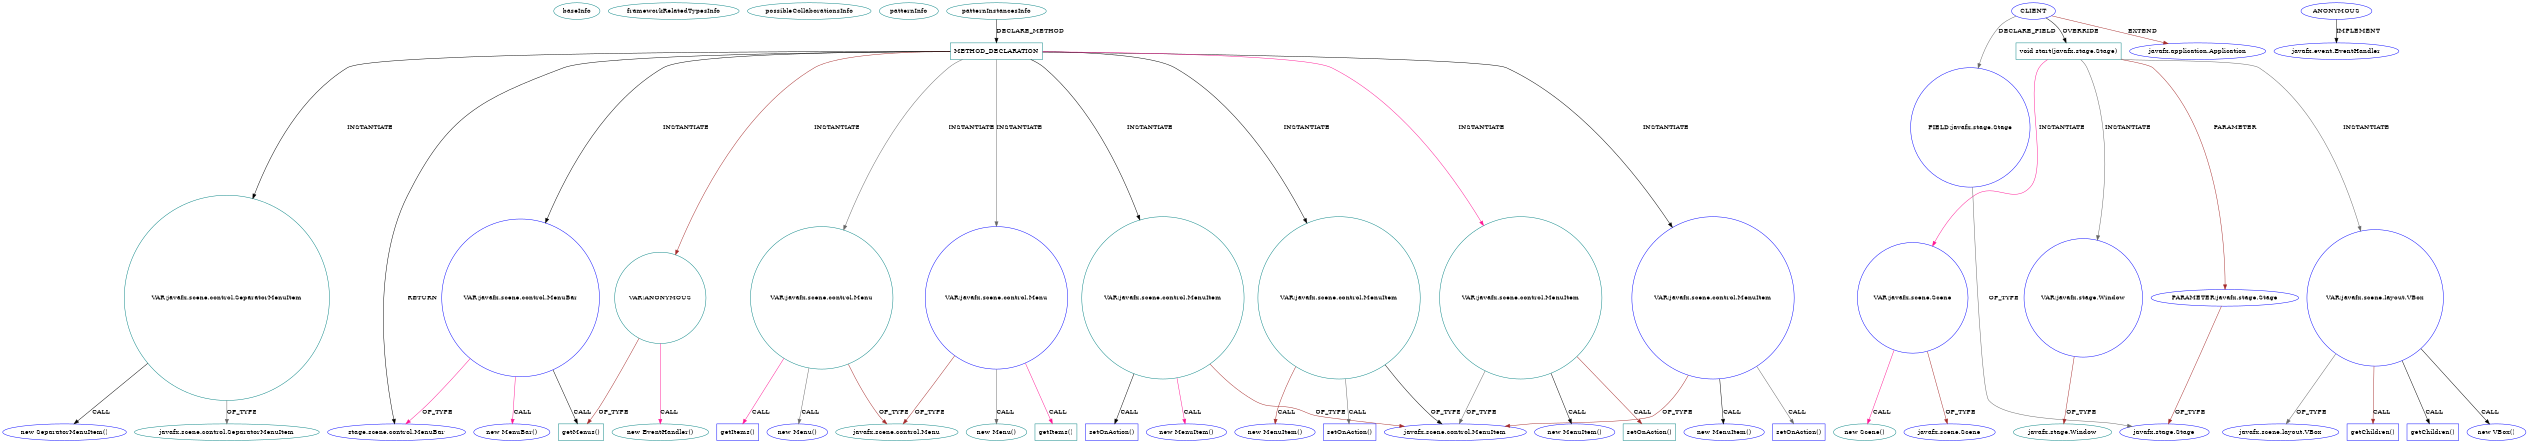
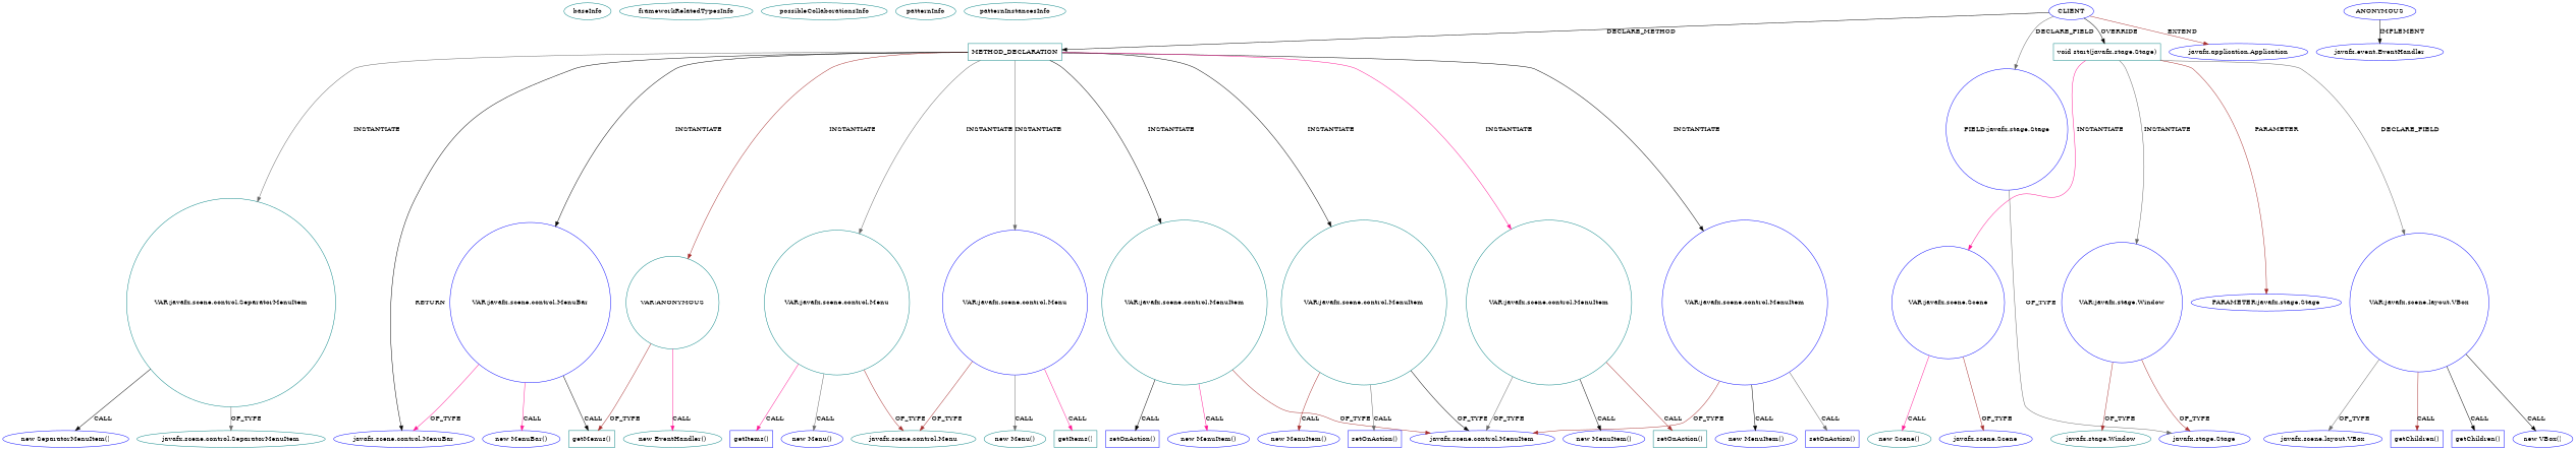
  digraph {
    node [color=blue isFrameworkType=false vertexType=VARIABLE_EXPRESION]
    edge [color=black]
    baseInfo [category=pattern color=teal graphId=3394 isAnonymous=false possibleRelation=true isFrameworkType="" vertexType=""]
    frameworkRelatedTypesInfo [0="javafx.application.Application" color=teal isFrameworkType="" vertexType=""]
    possibleCollaborationsInfo [0="3394~INSTANTIATION-CLIENT_METHOD_DECLARATION-~javafx.application.Application ~javafx.event.EventHandler ~false~true" color=teal isFrameworkType="" vertexType=""]
    patternInfo [color=teal frequency=2.0 patternRootClient=0 isFrameworkType="" vertexType=""]
    patternInstancesInfo [0="alexander-t-review_ui~/alexander-t-review_ui/review_ui-master/src/main/java/se/tarnowski/reviewui/Main.java~Main~1774" 1="pedrodonte-genjeefx~/pedrodonte-genjeefx/genjeefx-master/GenJeeFx/src/main/java/generar/AplicacionPrincipal.java~AplicacionPrincipal~3838" color=teal isFrameworkType="" vertexType=""]
    n6 [label="new SeparatorMenuItem()" vertexType=CONSTRUCTOR_CALL]
    n7 [color=teal label="VAR:javafx.scene.control.SeparatorMenuItem" shape=circle]
    n8 [color=teal label="javafx.scene.control.SeparatorMenuItem" vertexType=FRAMEWORK_CLASS_TYPE]
    n9 [color=teal label=METHOD_DECLARATION shape=box vertexType=CLIENT_METHOD_DECLARATION]
-   n10 [label="stage.scene.control.MenuBar" vertexType=FRAMEWORK_CLASS_TYPE]
+   n10 [label="javafx.scene.control.MenuBar" vertexType=FRAMEWORK_CLASS_TYPE]
    n11 [color=teal label="VAR:ANONYMOUS" shape=circle]
    n12 [color=teal label="VAR:javafx.scene.control.Menu" shape=circle]
    n13 [label="VAR:javafx.scene.control.MenuItem" shape=circle]
    n14 [color=teal label="VAR:javafx.scene.control.MenuItem" shape=circle]
    n15 [color=teal label="VAR:javafx.scene.control.MenuItem" shape=circle]
    n16 [color=teal label="VAR:javafx.scene.control.MenuItem" shape=circle]
    n17 [label="VAR:javafx.scene.control.MenuBar" shape=circle]
    n18 [label="VAR:javafx.scene.control.Menu" shape=circle]
    n19 [color=teal label="new EventHandler()" vertexType=CONSTRUCTOR_CALL]
    n20 [color=teal label="getMenus()" shape=box vertexType=INSIDE_CALL]
    n21 [label="getItems()" shape=box vertexType=INSIDE_CALL]
    n22 [color=teal label="javafx.scene.control.Menu" vertexType=FRAMEWORK_CLASS_TYPE]
    n23 [label="new Menu()" vertexType=CONSTRUCTOR_CALL]
    n24 [label="javafx.scene.control.MenuItem" vertexType=FRAMEWORK_CLASS_TYPE]
    n25 [label="new MenuItem()" vertexType=CONSTRUCTOR_CALL]
    n26 [label="setOnAction()" shape=box vertexType=INSIDE_CALL]
    n27 [label="new MenuItem()" vertexType=CONSTRUCTOR_CALL]
    n28 [label="setOnAction()" shape=box vertexType=INSIDE_CALL]
    n29 [label="new MenuItem()" vertexType=CONSTRUCTOR_CALL]
    n30 [label="setOnAction()" shape=box vertexType=INSIDE_CALL]
    n31 [label="new MenuItem()" vertexType=CONSTRUCTOR_CALL]
    n32 [color=teal label="setOnAction()" shape=box vertexType=INSIDE_CALL]
    n33 [label="new MenuBar()" vertexType=CONSTRUCTOR_CALL]
    n34 [color=teal label="getItems()" shape=box vertexType=INSIDE_CALL]
    n35 [color=teal label="new Menu()" vertexType=CONSTRUCTOR_CALL]
    n36 [label=CLIENT vertexType=ROOT_CLIENT_CLASS_DECLARATION]
    n37 [color=teal label="void start(javafx.stage.Stage)" shape=box vertexType=OVERRIDING_METHOD_DECLARATION]
    n38 [label="FIELD:javafx.stage.Stage" shape=circle vertexType=FIELD_DECLARATION]
    n39 [label="javafx.application.Application" vertexType=FRAMEWORK_CLASS_TYPE]
    n40 [label="PARAMETER:javafx.stage.Stage" vertexType=PARAMETER_DECLARATION]
    n41 [label="VAR:javafx.scene.layout.VBox" shape=circle]
    n42 [label="VAR:javafx.scene.Scene" shape=circle]
    n43 [label="VAR:javafx.stage.Window" shape=circle]
    n44 [label="javafx.stage.Stage" vertexType=FRAMEWORK_CLASS_TYPE]
    n45 [label="getChildren()" shape=box vertexType=INSIDE_CALL]
    n46 [label="getChildren()" shape=box vertexType=INSIDE_CALL]
    n47 [label="new VBox()" vertexType=CONSTRUCTOR_CALL]
    n48 [label="javafx.scene.layout.VBox" vertexType=FRAMEWORK_CLASS_TYPE]
    n49 [color=teal label="new Scene()" vertexType=CONSTRUCTOR_CALL]
    n50 [label="javafx.scene.Scene" vertexType=FRAMEWORK_CLASS_TYPE]
    n51 [color=teal label="javafx.stage.Window" vertexType=FRAMEWORK_CLASS_TYPE]
    n52 [label=ANONYMOUS vertexType=REFERENCE_ANONYMOUS_DECLARATION]
    n53 [label="javafx.event.EventHandler" vertexType=FRAMEWORK_INTERFACE_TYPE]
    n7 -> n6 [label=CALL]
    n7 -> n8 [color=gray40 label=OF_TYPE]
-   n9 -> n7 [label=INSTANTIATE]
+   n9 -> n7 [color=gray40 label=INSTANTIATE]
    n9 -> n10 [label=RETURN]
    n9 -> n11 [color=brown label=INSTANTIATE]
    n9 -> n12 [color=gray40 label=INSTANTIATE]
    n9 -> n13 [label=INSTANTIATE]
    n9 -> n14 [label=INSTANTIATE]
    n9 -> n15 [label=INSTANTIATE]
    n9 -> n16 [color=deeppink label=INSTANTIATE]
    n9 -> n17 [label=INSTANTIATE]
    n9 -> n18 [color=gray40 label=INSTANTIATE]
    n11 -> n19 [color=deeppink label=CALL]
    n11 -> n20 [color=brown label=OF_TYPE]
    n12 -> n21 [color=deeppink label=CALL]
    n12 -> n22 [color=brown label=OF_TYPE]
    n12 -> n23 [color=gray40 label=CALL]
    n13 -> n24 [color=brown label=OF_TYPE]
    n13 -> n25 [label=CALL]
    n13 -> n26 [color=gray40 label=CALL]
    n14 -> n24 [color=brown label=OF_TYPE]
    n14 -> n27 [color=deeppink label=CALL]
    n14 -> n28 [label=CALL]
    n15 -> n24 [label=OF_TYPE]
    n15 -> n29 [color=brown label=CALL]
    n15 -> n30 [color=gray40 label=CALL]
    n16 -> n24 [color=gray40 label=OF_TYPE]
    n16 -> n31 [label=CALL]
    n16 -> n32 [color=brown label=CALL]
    n17 -> n10 [color=deeppink label=OF_TYPE]
    n17 -> n20 [label=CALL]
    n17 -> n33 [color=deeppink label=CALL]
    n18 -> n22 [color=brown label=OF_TYPE]
    n18 -> n34 [color=deeppink label=CALL]
    n18 -> n35 [color=gray40 label=CALL]
-   patternInstancesInfo -> n9 [label=DECLARE_METHOD]
+   n36 -> n9 [label=DECLARE_METHOD]
    n36 -> n37 [label=OVERRIDE]
    n36 -> n38 [color=gray40 label=DECLARE_FIELD]
    n36 -> n39 [color=brown label=EXTEND]
    n37 -> n40 [color=brown label=PARAMETER]
-   n37 -> n41 [color=gray40 label=INSTANTIATE]
+   n37 -> n41 [color=gray40 label=DECLARE_FIELD]
    n37 -> n42 [color=deeppink label=INSTANTIATE]
    n37 -> n43 [color=gray40 label=INSTANTIATE]
    n38 -> n44 [color=gray40 label=OF_TYPE]
-   n40 -> n44 [color=brown label=OF_TYPE]
+   n43 -> n44 [color=brown label=OF_TYPE]
    n41 -> n45 [color=brown label=CALL]
    n41 -> n46 [label=CALL]
    n41 -> n47 [label=CALL]
    n41 -> n48 [color=gray40 label=OF_TYPE]
    n42 -> n49 [color=deeppink label=CALL]
    n42 -> n50 [color=brown label=OF_TYPE]
    n43 -> n51 [color=brown label=OF_TYPE]
    n52 -> n53 [label=IMPLEMENT]
  }
